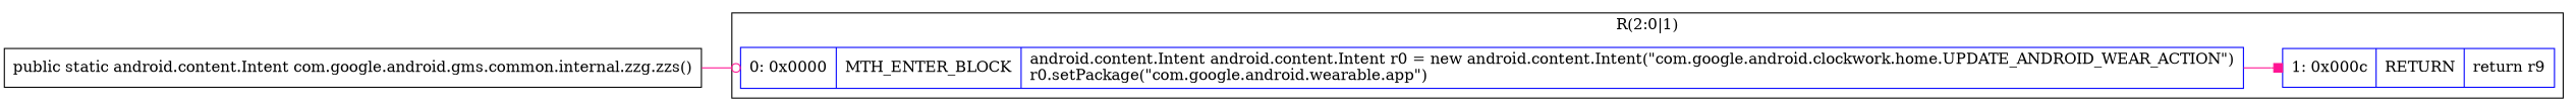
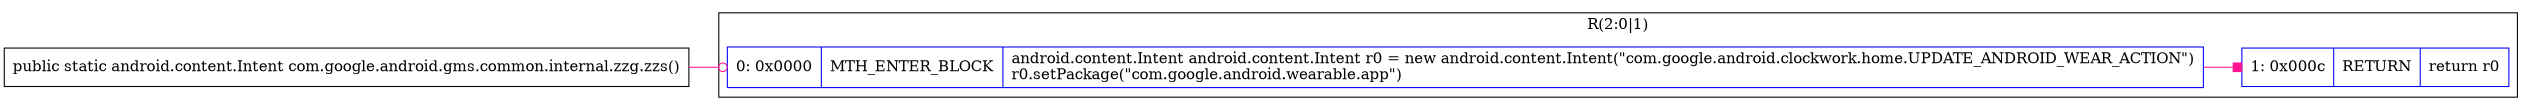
  digraph {
    rankdir=LR
    node [color=blue shape=record]
    edge [color=deeppink]
    n1 [label="{0\:\ 0x0000|MTH_ENTER_BLOCK\l|android.content.Intent android.content.Intent r0 = new android.content.Intent(\"com.google.android.clockwork.home.UPDATE_ANDROID_WEAR_ACTION\")\lr0.setPackage(\"com.google.android.wearable.app\")\l}"]
-   n2 [label="{1\:\ 0x000c|RETURN\l|return r9\l}"]
+   n2 [label="{1\:\ 0x000c|RETURN\l|return r0\l}"]
    n3 [label="{public static android.content.Intent com.google.android.gms.common.internal.zzg.zzs() }" color=""]
    subgraph cluster_1 {
      label="R(2:0|1)"
      n1
      n2
    }
    n1 -> n2 [arrowhead=box]
    n3 -> n1 [arrowhead=odot]
  }
